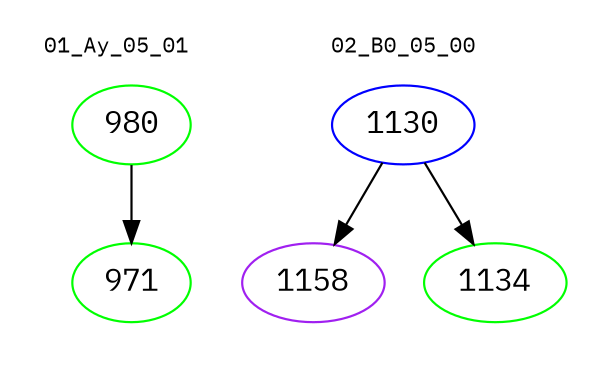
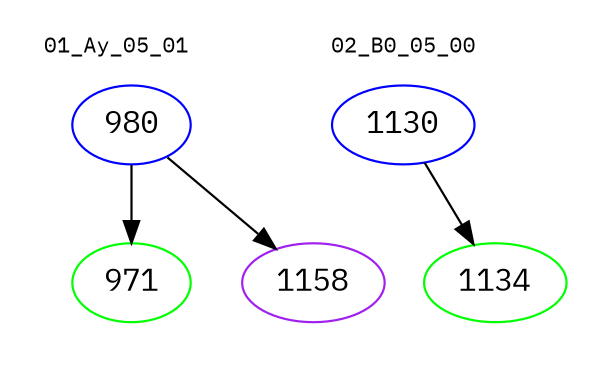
  digraph {
    fontname="IBM Plex Mono"
    node [color=blue fontname="IBM Plex Mono"]
    edge [color=black fontname="IBM Plex Mono"]
-   n1 [color=green label=980]
+   n1 [label=980]
    n2 [color=green label=971]
    n3 [label=1130]
    n4 [color=purple label=1158]
    n5 [color=green label=1134]
    subgraph cluster_1 {
      color=white
      fontsize=10
      label="01_Ay_05_01"
      n1
      n2
    }
    subgraph cluster_2 {
      color=white
      fontsize=10
      label="02_B0_05_00"
      n3
      n4
      n5
    }
    n1 -> n2
-   n3 -> n4
+   n1 -> n4
    n3 -> n5
  }
